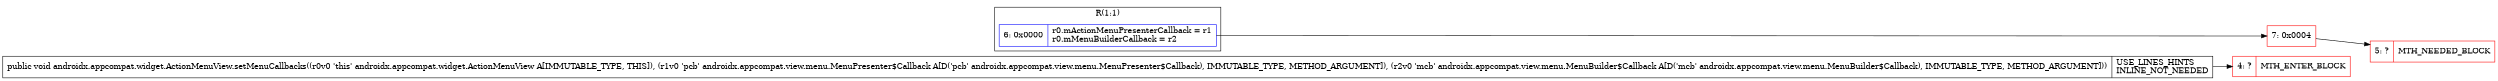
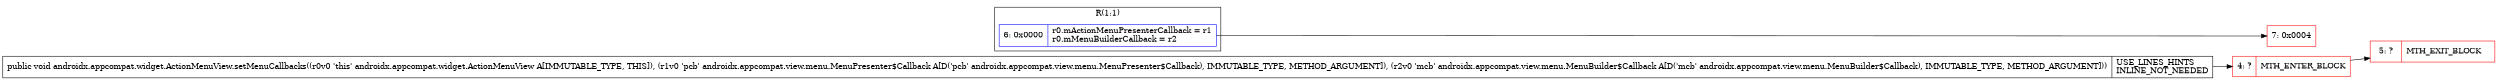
  digraph {
    rankdir=LR
    node [color=red shape=record]
    n1 [color=blue label="{6\:\ 0x0000|r0.mActionMenuPresenterCallback = r1\lr0.mMenuBuilderCallback = r2\l}"]
    n2 [label="{7\:\ 0x0004}"]
-   n3 [label="{5\:\ ?|MTH_NEEDED_BLOCK\l}"]
+   n3 [label="{5\:\ ?|MTH_EXIT_BLOCK\l}"]
    n4 [label="{4\:\ ?|MTH_ENTER_BLOCK\l}"]
    n5 [label="{public void androidx.appcompat.widget.ActionMenuView.setMenuCallbacks((r0v0 'this' androidx.appcompat.widget.ActionMenuView A[IMMUTABLE_TYPE, THIS]), (r1v0 'pcb' androidx.appcompat.view.menu.MenuPresenter$Callback A[D('pcb' androidx.appcompat.view.menu.MenuPresenter$Callback), IMMUTABLE_TYPE, METHOD_ARGUMENT]), (r2v0 'mcb' androidx.appcompat.view.menu.MenuBuilder$Callback A[D('mcb' androidx.appcompat.view.menu.MenuBuilder$Callback), IMMUTABLE_TYPE, METHOD_ARGUMENT]))  | USE_LINES_HINTS\lINLINE_NOT_NEEDED\l}" color=""]
    subgraph cluster_1 {
      label="R(1:1)"
      n1
    }
    n1 -> n2
-   n2 -> n3
+   n4 -> n3
    n5 -> n4
  }
